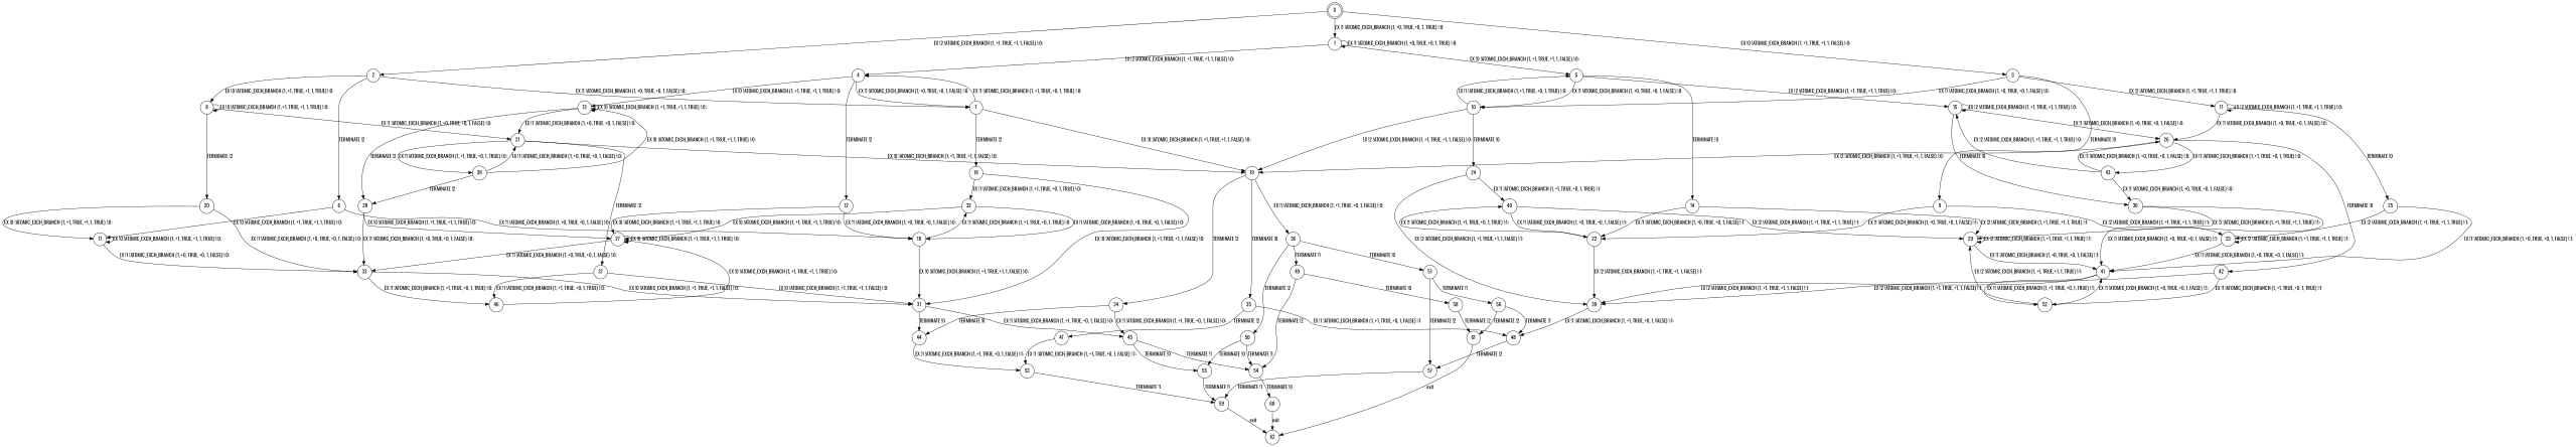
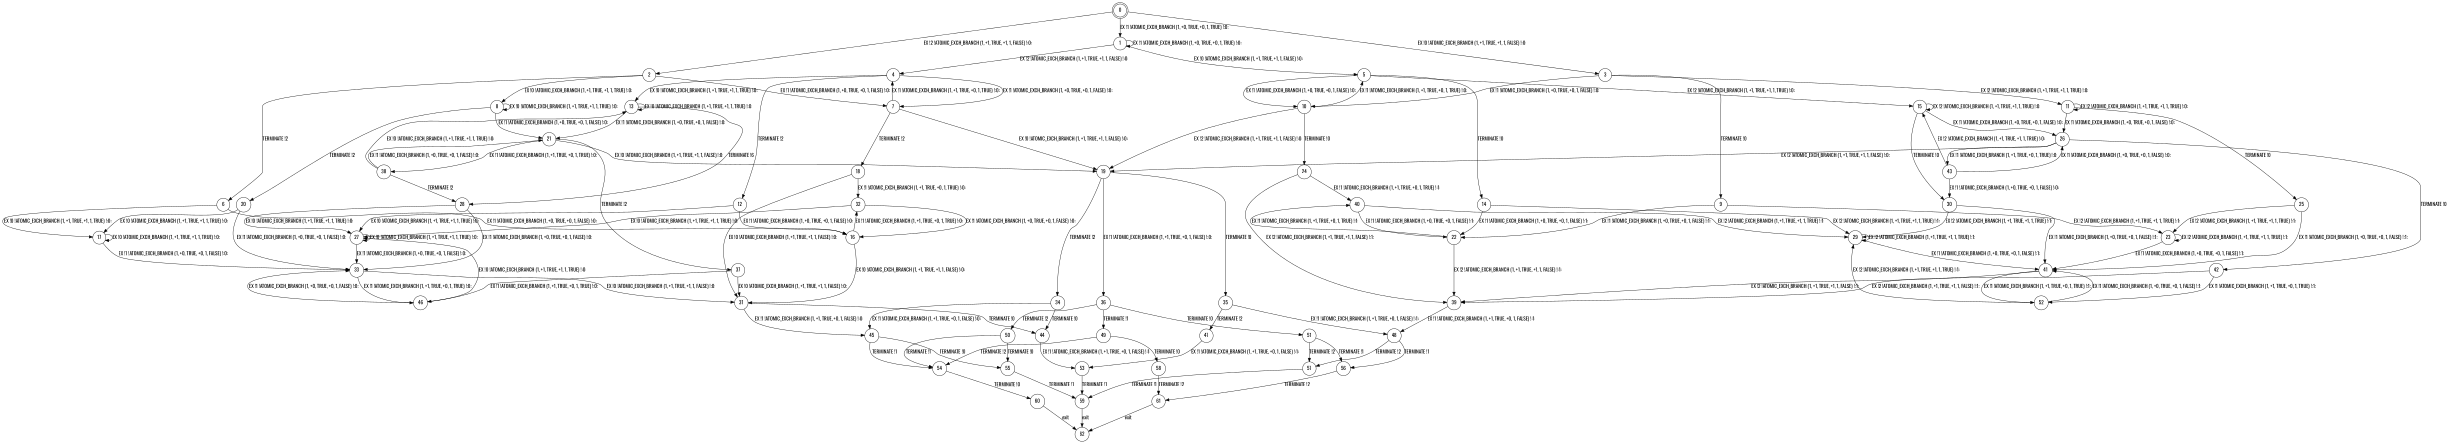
  digraph {
    fontname=Oswald
    node [fontname=Oswald shape=circle]
    edge [fontname=Oswald]
    0 [peripheries=2]
    1
    2
    3
    4
    5
    6
    7
    8
    9
    10
    11
    12
    13
    14
    15
    16
    17
    18
    19
    20
    21
    22
    23
    24
    25
    26
    27
    28
    29
    30
    31
    32
    33
    34
    35
    36
    37
    38
    39
    40
    41
    42
    43
    44
    45
    46
    47
    48
    49
    50
    51
    52
    53
    54
    55
    56
    57
    58
    59
    60
    61
    62
    0 -> 1 [label="EX !1 !ATOMIC_EXCH_BRANCH (1, +0, TRUE, +0, 1, TRUE) !:0:"]
    0 -> 2 [label="EX !2 !ATOMIC_EXCH_BRANCH (1, +1, TRUE, +1, 1, FALSE) !:0:"]
    0 -> 3 [label="EX !0 !ATOMIC_EXCH_BRANCH (1, +1, TRUE, +1, 1, FALSE) !:0:"]
    1 -> 1 [label="EX !1 !ATOMIC_EXCH_BRANCH (1, +0, TRUE, +0, 1, TRUE) !:0:"]
    1 -> 4 [label="EX !2 !ATOMIC_EXCH_BRANCH (1, +1, TRUE, +1, 1, FALSE) !:0:"]
    1 -> 5 [label="EX !0 !ATOMIC_EXCH_BRANCH (1, +1, TRUE, +1, 1, FALSE) !:0:"]
    2 -> 6 [label="TERMINATE !2"]
    2 -> 7 [label="EX !1 !ATOMIC_EXCH_BRANCH (1, +0, TRUE, +0, 1, FALSE) !:0:"]
    2 -> 8 [label="EX !0 !ATOMIC_EXCH_BRANCH (1, +1, TRUE, +1, 1, TRUE) !:0:"]
    3 -> 9 [label="TERMINATE !0"]
    3 -> 10 [label="EX !1 !ATOMIC_EXCH_BRANCH (1, +0, TRUE, +0, 1, FALSE) !:0:"]
    3 -> 11 [label="EX !2 !ATOMIC_EXCH_BRANCH (1, +1, TRUE, +1, 1, TRUE) !:0:"]
    4 -> 7 [label="EX !1 !ATOMIC_EXCH_BRANCH (1, +0, TRUE, +0, 1, FALSE) !:0:"]
    4 -> 12 [label="TERMINATE !2"]
    4 -> 13 [label="EX !0 !ATOMIC_EXCH_BRANCH (1, +1, TRUE, +1, 1, TRUE) !:0:"]
    5 -> 10 [label="EX !1 !ATOMIC_EXCH_BRANCH (1, +0, TRUE, +0, 1, FALSE) !:0:"]
    5 -> 14 [label="TERMINATE !0"]
    5 -> 15 [label="EX !2 !ATOMIC_EXCH_BRANCH (1, +1, TRUE, +1, 1, TRUE) !:0:"]
    6 -> 16 [label="EX !1 !ATOMIC_EXCH_BRANCH (1, +0, TRUE, +0, 1, FALSE) !:0:"]
    6 -> 17 [label="EX !0 !ATOMIC_EXCH_BRANCH (1, +1, TRUE, +1, 1, TRUE) !:0:"]
    7 -> 4 [label="EX !1 !ATOMIC_EXCH_BRANCH (1, +1, TRUE, +0, 1, TRUE) !:0:"]
    7 -> 18 [label="TERMINATE !2"]
    7 -> 19 [label="EX !0 !ATOMIC_EXCH_BRANCH (1, +1, TRUE, +1, 1, FALSE) !:0:"]
    8 -> 8 [label="EX !0 !ATOMIC_EXCH_BRANCH (1, +1, TRUE, +1, 1, TRUE) !:0:"]
    8 -> 20 [label="TERMINATE !2"]
    8 -> 21 [label="EX !1 !ATOMIC_EXCH_BRANCH (1, +0, TRUE, +0, 1, FALSE) !:0:"]
    9 -> 22 [label="EX !1 !ATOMIC_EXCH_BRANCH (1, +0, TRUE, +0, 1, FALSE) !:1:"]
    9 -> 23 [label="EX !2 !ATOMIC_EXCH_BRANCH (1, +1, TRUE, +1, 1, TRUE) !:1:"]
    10 -> 5 [label="EX !1 !ATOMIC_EXCH_BRANCH (1, +1, TRUE, +0, 1, TRUE) !:0:"]
    10 -> 19 [label="EX !2 !ATOMIC_EXCH_BRANCH (1, +1, TRUE, +1, 1, FALSE) !:0:"]
    10 -> 24 [label="TERMINATE !0"]
    11 -> 11 [label="EX !2 !ATOMIC_EXCH_BRANCH (1, +1, TRUE, +1, 1, TRUE) !:0:"]
    11 -> 25 [label="TERMINATE !0"]
    11 -> 26 [label="EX !1 !ATOMIC_EXCH_BRANCH (1, +0, TRUE, +0, 1, FALSE) !:0:"]
    12 -> 16 [label="EX !1 !ATOMIC_EXCH_BRANCH (1, +0, TRUE, +0, 1, FALSE) !:0:"]
    12 -> 27 [label="EX !0 !ATOMIC_EXCH_BRANCH (1, +1, TRUE, +1, 1, TRUE) !:0:"]
    13 -> 13 [label="EX !0 !ATOMIC_EXCH_BRANCH (1, +1, TRUE, +1, 1, TRUE) !:0:"]
    13 -> 21 [label="EX !1 !ATOMIC_EXCH_BRANCH (1, +0, TRUE, +0, 1, FALSE) !:0:"]
-   13 -> 28 [label="TERMINATE !2"]
+   13 -> 28 [label="TERMINATE !6"]
    14 -> 22 [label="EX !1 !ATOMIC_EXCH_BRANCH (1, +0, TRUE, +0, 1, FALSE) !:1:"]
    14 -> 29 [label="EX !2 !ATOMIC_EXCH_BRANCH (1, +1, TRUE, +1, 1, TRUE) !:1:"]
    15 -> 15 [label="EX !2 !ATOMIC_EXCH_BRANCH (1, +1, TRUE, +1, 1, TRUE) !:0:"]
    15 -> 26 [label="EX !1 !ATOMIC_EXCH_BRANCH (1, +0, TRUE, +0, 1, FALSE) !:0:"]
    15 -> 30 [label="TERMINATE !0"]
    16 -> 31 [label="EX !0 !ATOMIC_EXCH_BRANCH (1, +1, TRUE, +1, 1, FALSE) !:0:"]
    16 -> 32 [label="EX !1 !ATOMIC_EXCH_BRANCH (1, +1, TRUE, +0, 1, TRUE) !:0:"]
    17 -> 17 [label="EX !0 !ATOMIC_EXCH_BRANCH (1, +1, TRUE, +1, 1, TRUE) !:0:"]
    17 -> 33 [label="EX !1 !ATOMIC_EXCH_BRANCH (1, +0, TRUE, +0, 1, FALSE) !:0:"]
    18 -> 31 [label="EX !0 !ATOMIC_EXCH_BRANCH (1, +1, TRUE, +1, 1, FALSE) !:0:"]
    18 -> 32 [label="EX !1 !ATOMIC_EXCH_BRANCH (1, +1, TRUE, +0, 1, TRUE) !:0:"]
    19 -> 34 [label="TERMINATE !2"]
    19 -> 35 [label="TERMINATE !0"]
    19 -> 36 [label="EX !1 !ATOMIC_EXCH_BRANCH (1, +1, TRUE, +0, 1, FALSE) !:0:"]
    20 -> 17 [label="EX !0 !ATOMIC_EXCH_BRANCH (1, +1, TRUE, +1, 1, TRUE) !:0:"]
    20 -> 33 [label="EX !1 !ATOMIC_EXCH_BRANCH (1, +0, TRUE, +0, 1, FALSE) !:0:"]
    21 -> 19 [label="EX !0 !ATOMIC_EXCH_BRANCH (1, +1, TRUE, +1, 1, FALSE) !:0:"]
    21 -> 37 [label="TERMINATE !2"]
    21 -> 38 [label="EX !1 !ATOMIC_EXCH_BRANCH (1, +1, TRUE, +0, 1, TRUE) !:0:"]
    22 -> 39 [label="EX !2 !ATOMIC_EXCH_BRANCH (1, +1, TRUE, +1, 1, FALSE) !:1:"]
    22 -> 40 [label="EX !1 !ATOMIC_EXCH_BRANCH (1, +1, TRUE, +0, 1, TRUE) !:1:"]
    23 -> 23 [label="EX !2 !ATOMIC_EXCH_BRANCH (1, +1, TRUE, +1, 1, TRUE) !:1:"]
    23 -> 41 [label="EX !1 !ATOMIC_EXCH_BRANCH (1, +0, TRUE, +0, 1, FALSE) !:1:"]
    24 -> 39 [label="EX !2 !ATOMIC_EXCH_BRANCH (1, +1, TRUE, +1, 1, FALSE) !:1:"]
    24 -> 40 [label="EX !1 !ATOMIC_EXCH_BRANCH (1, +1, TRUE, +0, 1, TRUE) !:1:"]
    25 -> 23 [label="EX !2 !ATOMIC_EXCH_BRANCH (1, +1, TRUE, +1, 1, TRUE) !:1:"]
    25 -> 41 [label="EX !1 !ATOMIC_EXCH_BRANCH (1, +0, TRUE, +0, 1, FALSE) !:1:"]
    26 -> 19 [label="EX !2 !ATOMIC_EXCH_BRANCH (1, +1, TRUE, +1, 1, FALSE) !:0:"]
    26 -> 42 [label="TERMINATE !0"]
    26 -> 43 [label="EX !1 !ATOMIC_EXCH_BRANCH (1, +1, TRUE, +0, 1, TRUE) !:0:"]
    27 -> 27 [label="EX !0 !ATOMIC_EXCH_BRANCH (1, +1, TRUE, +1, 1, TRUE) !:0:"]
    27 -> 33 [label="EX !1 !ATOMIC_EXCH_BRANCH (1, +0, TRUE, +0, 1, FALSE) !:0:"]
    28 -> 27 [label="EX !0 !ATOMIC_EXCH_BRANCH (1, +1, TRUE, +1, 1, TRUE) !:0:"]
    28 -> 33 [label="EX !1 !ATOMIC_EXCH_BRANCH (1, +0, TRUE, +0, 1, FALSE) !:0:"]
    29 -> 29 [label="EX !2 !ATOMIC_EXCH_BRANCH (1, +1, TRUE, +1, 1, TRUE) !:1:"]
    29 -> 41 [label="EX !1 !ATOMIC_EXCH_BRANCH (1, +0, TRUE, +0, 1, FALSE) !:1:"]
    30 -> 29 [label="EX !2 !ATOMIC_EXCH_BRANCH (1, +1, TRUE, +1, 1, TRUE) !:1:"]
    30 -> 41 [label="EX !1 !ATOMIC_EXCH_BRANCH (1, +0, TRUE, +0, 1, FALSE) !:1:"]
    31 -> 44 [label="TERMINATE !0"]
    31 -> 45 [label="EX !1 !ATOMIC_EXCH_BRANCH (1, +1, TRUE, +0, 1, FALSE) !:0:"]
    32 -> 16 [label="EX !1 !ATOMIC_EXCH_BRANCH (1, +0, TRUE, +0, 1, FALSE) !:0:"]
    32 -> 27 [label="EX !0 !ATOMIC_EXCH_BRANCH (1, +1, TRUE, +1, 1, TRUE) !:0:"]
    33 -> 31 [label="EX !0 !ATOMIC_EXCH_BRANCH (1, +1, TRUE, +1, 1, FALSE) !:0:"]
    33 -> 46 [label="EX !1 !ATOMIC_EXCH_BRANCH (1, +1, TRUE, +0, 1, TRUE) !:0:"]
    34 -> 44 [label="TERMINATE !0"]
    34 -> 45 [label="EX !1 !ATOMIC_EXCH_BRANCH (1, +1, TRUE, +0, 1, FALSE) !:0:"]
    35 -> 47 [label="TERMINATE !2"]
    35 -> 48 [label="EX !1 !ATOMIC_EXCH_BRANCH (1, +1, TRUE, +0, 1, FALSE) !:1:"]
    36 -> 49 [label="TERMINATE !1"]
    36 -> 50 [label="TERMINATE !2"]
    36 -> 51 [label="TERMINATE !0"]
    37 -> 31 [label="EX !0 !ATOMIC_EXCH_BRANCH (1, +1, TRUE, +1, 1, FALSE) !:0:"]
    37 -> 46 [label="EX !1 !ATOMIC_EXCH_BRANCH (1, +1, TRUE, +0, 1, TRUE) !:0:"]
    38 -> 13 [label="EX !0 !ATOMIC_EXCH_BRANCH (1, +1, TRUE, +1, 1, TRUE) !:0:"]
    38 -> 21 [label="EX !1 !ATOMIC_EXCH_BRANCH (1, +0, TRUE, +0, 1, FALSE) !:0:"]
    38 -> 28 [label="TERMINATE !2"]
    39 -> 48 [label="EX !1 !ATOMIC_EXCH_BRANCH (1, +1, TRUE, +0, 1, FALSE) !:1:"]
    40 -> 22 [label="EX !1 !ATOMIC_EXCH_BRANCH (1, +0, TRUE, +0, 1, FALSE) !:1:"]
    40 -> 29 [label="EX !2 !ATOMIC_EXCH_BRANCH (1, +1, TRUE, +1, 1, TRUE) !:1:"]
    41 -> 39 [label="EX !2 !ATOMIC_EXCH_BRANCH (1, +1, TRUE, +1, 1, FALSE) !:1:"]
    41 -> 52 [label="EX !1 !ATOMIC_EXCH_BRANCH (1, +1, TRUE, +0, 1, TRUE) !:1:"]
    42 -> 39 [label="EX !2 !ATOMIC_EXCH_BRANCH (1, +1, TRUE, +1, 1, FALSE) !:1:"]
    42 -> 52 [label="EX !1 !ATOMIC_EXCH_BRANCH (1, +1, TRUE, +0, 1, TRUE) !:1:"]
    43 -> 15 [label="EX !2 !ATOMIC_EXCH_BRANCH (1, +1, TRUE, +1, 1, TRUE) !:0:"]
    43 -> 26 [label="EX !1 !ATOMIC_EXCH_BRANCH (1, +0, TRUE, +0, 1, FALSE) !:0:"]
    43 -> 30 [label="EX !1 !ATOMIC_EXCH_BRANCH (1, +0, TRUE, +0, 1, FALSE) !:0:"]
    44 -> 53 [label="EX !1 !ATOMIC_EXCH_BRANCH (1, +1, TRUE, +0, 1, FALSE) !:1:"]
    45 -> 54 [label="TERMINATE !1"]
    45 -> 55 [label="TERMINATE !0"]
    46 -> 27 [label="EX !0 !ATOMIC_EXCH_BRANCH (1, +1, TRUE, +1, 1, TRUE) !:0:"]
+   46 -> 33 [label="EX !1 !ATOMIC_EXCH_BRANCH (1, +0, TRUE, +0, 1, FALSE) !:0:"]
    47 -> 53 [label="EX !1 !ATOMIC_EXCH_BRANCH (1, +1, TRUE, +0, 1, FALSE) !:1:"]
-   56 -> 48 [label="TERMINATE !1"]
+   48 -> 56 [label="TERMINATE !1"]
    48 -> 57 [label="TERMINATE !2"]
    49 -> 54 [label="TERMINATE !2"]
    49 -> 58 [label="TERMINATE !0"]
    50 -> 54 [label="TERMINATE !1"]
    50 -> 55 [label="TERMINATE !0"]
    51 -> 56 [label="TERMINATE !1"]
    51 -> 57 [label="TERMINATE !2"]
    52 -> 29 [label="EX !2 !ATOMIC_EXCH_BRANCH (1, +1, TRUE, +1, 1, TRUE) !:1:"]
    52 -> 41 [label="EX !1 !ATOMIC_EXCH_BRANCH (1, +0, TRUE, +0, 1, FALSE) !:1:"]
    53 -> 59 [label="TERMINATE !1"]
    54 -> 60 [label="TERMINATE !0"]
    55 -> 59 [label="TERMINATE !1"]
    56 -> 61 [label="TERMINATE !2"]
    57 -> 59 [label="TERMINATE !1"]
    58 -> 61 [label="TERMINATE !2"]
    59 -> 62 [label=exit]
    60 -> 62 [label=exit]
    61 -> 62 [label=exit]
  }
